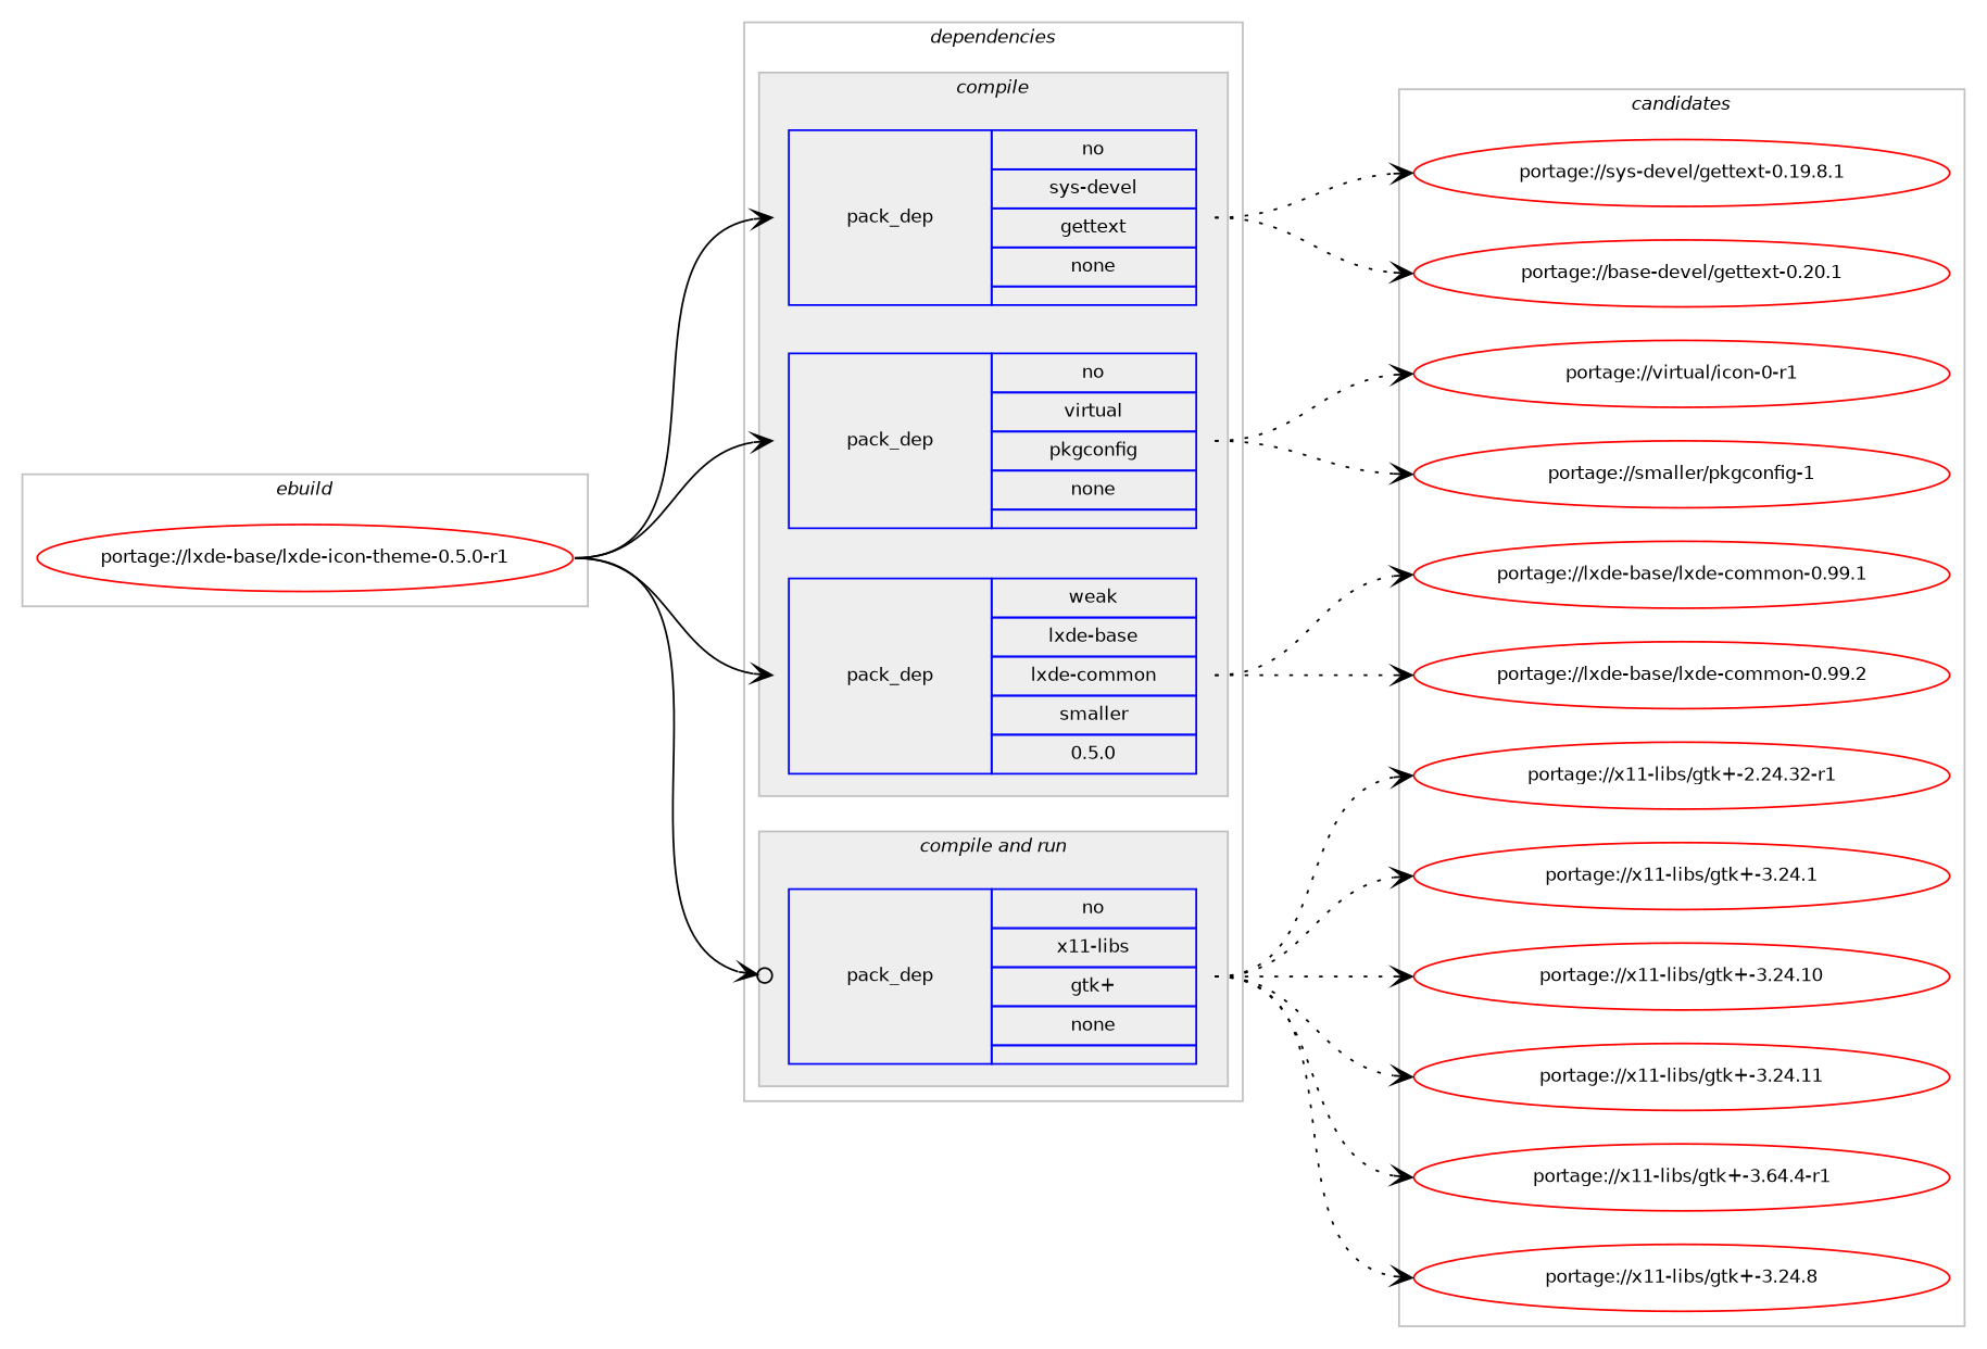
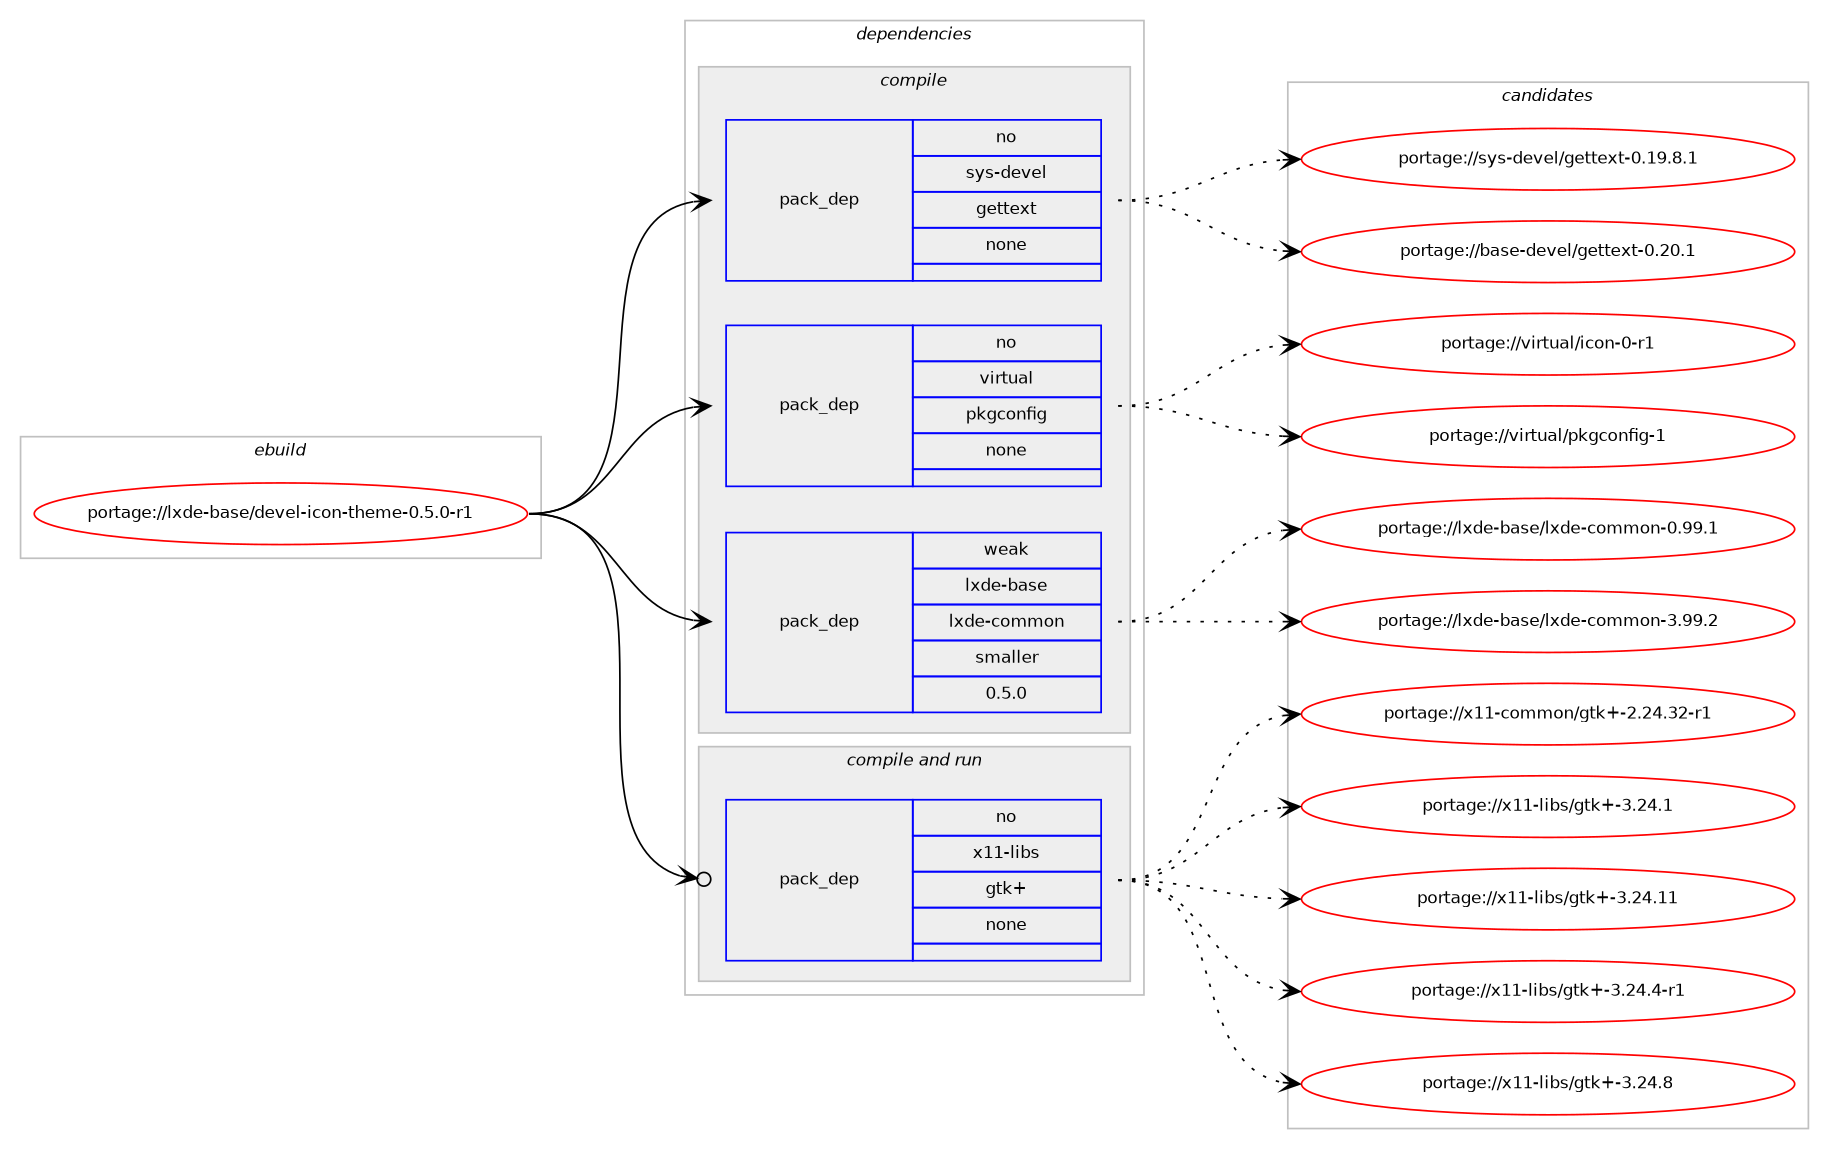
  digraph {
    compound=true
    concentrate=true
    fontname=Helvetica
    fontsize=10
    newrank=true
    rankdir=LR
    ranksep=1.5
    node [color=red fontname=Helvetica fontsize=10]
    edge [arrowhead=vee headport=w style=dotted tailport=e weight=100]
-   n1 [label="portage://lxde-base/lxde-icon-theme-0.5.0-r1" width=4]
+   n1 [label="portage://lxde-base/devel-icon-theme-0.5.0-r1" width=4]
    n2 [color=blue label=<<TABLE BORDER="0" CELLBORDER="1" CELLSPACING="0" CELLPADDING="4" WIDTH="220"><TR><TD ROWSPAN="6" CELLPADDING="30">pack_dep</TD></TR><TR><TD WIDTH="110">no</TD></TR><TR><TD>sys-devel</TD></TR><TR><TD>gettext</TD></TR><TR><TD>none</TD></TR><TR><TD></TD></TR></TABLE>> shape=none]
    n3 [color=blue label=<<TABLE BORDER="0" CELLBORDER="1" CELLSPACING="0" CELLPADDING="4" WIDTH="220"><TR><TD ROWSPAN="6" CELLPADDING="30">pack_dep</TD></TR><TR><TD WIDTH="110">no</TD></TR><TR><TD>virtual</TD></TR><TR><TD>pkgconfig</TD></TR><TR><TD>none</TD></TR><TR><TD></TD></TR></TABLE>> shape=none]
    n4 [color=blue label=<<TABLE BORDER="0" CELLBORDER="1" CELLSPACING="0" CELLPADDING="4" WIDTH="220"><TR><TD ROWSPAN="6" CELLPADDING="30">pack_dep</TD></TR><TR><TD WIDTH="110">weak</TD></TR><TR><TD>lxde-base</TD></TR><TR><TD>lxde-common</TD></TR><TR><TD>smaller</TD></TR><TR><TD>0.5.0</TD></TR></TABLE>> shape=none]
    n5 [color=blue label=<<TABLE BORDER="0" CELLBORDER="1" CELLSPACING="0" CELLPADDING="4" WIDTH="220"><TR><TD ROWSPAN="6" CELLPADDING="30">pack_dep</TD></TR><TR><TD WIDTH="110">no</TD></TR><TR><TD>x11-libs</TD></TR><TR><TD>gtk+</TD></TR><TR><TD>none</TD></TR><TR><TD></TD></TR></TABLE>> shape=none]
    n6 [label="portage://sys-devel/gettext-0.19.8.1" width=4]
    n7 [label="portage://base-devel/gettext-0.20.1" width=4]
    n8 [label="portage://virtual/icon-0-r1" width=4]
-   n9 [label="portage://smaller/pkgconfig-1" width=4]
+   n9 [label="portage://virtual/pkgconfig-1" width=4]
    n10 [label="portage://lxde-base/lxde-common-0.99.1" width=4]
-   n11 [label="portage://lxde-base/lxde-common-0.99.2" width=4]
-   n12 [label="portage://x11-libs/gtk+-2.24.32-r1" width=4]
+   n11 [label="portage://lxde-base/lxde-common-3.99.2" width=4]
+   n12 [label="portage://x11-common/gtk+-2.24.32-r1" width=4]
    n13 [label="portage://x11-libs/gtk+-3.24.1" width=4]
-   n14 [label="portage://x11-libs/gtk+-3.24.10" width=4]
    n15 [label="portage://x11-libs/gtk+-3.24.11" width=4]
-   n16 [label="portage://x11-libs/gtk+-3.64.4-r1" width=4]
+   n16 [label="portage://x11-libs/gtk+-3.24.4-r1" width=4]
    n17 [label="portage://x11-libs/gtk+-3.24.8" width=4]
    subgraph cluster_1 {
      color=gray
      label=<<i>ebuild</i>>
      rank=same
      n1
    }
    subgraph cluster_2 {
      color=gray
      label=<<i>dependencies</i>>
      subgraph cluster_3 {
        color=gray
        fillcolor="#eeeeee"
        label=<<i>compile</i>>
        style=filled
        subgraph sub_4 {
          color=gray
          fillcolor="#eeeeee"
          label=<<i>compile</i>>
          style=filled
          n2
        }
        subgraph sub_5 {
          color=gray
          fillcolor="#eeeeee"
          label=<<i>compile</i>>
          style=filled
          n3
        }
        subgraph sub_6 {
          color=gray
          fillcolor="#eeeeee"
          label=<<i>compile</i>>
          style=filled
          n4
        }
      }
      subgraph cluster_7 {
        color=gray
        fillcolor="#eeeeee"
        label=<<i>compile and run</i>>
        style=filled
        subgraph sub_8 {
          color=gray
          fillcolor="#eeeeee"
          label=<<i>compile and run</i>>
          style=filled
          n5
        }
      }
      subgraph cluster_9 {
        color=gray
        fillcolor="#eeeeee"
        label=<<i>run</i>>
        style=filled
      }
    }
    subgraph cluster_10 {
      color=gray
      label=<<i>candidates</i>>
      rank=same
      subgraph sub_11 {
        color=black
        label=<<i>candidates</i>>
        nodesep=1
        rank=same
        n6
        n7
      }
      subgraph sub_12 {
        color=black
        label=<<i>candidates</i>>
        nodesep=1
        rank=same
        n8
        n9
      }
      subgraph sub_13 {
        color=black
        label=<<i>candidates</i>>
        nodesep=1
        rank=same
        n10
        n11
      }
      subgraph sub_14 {
        color=black
        label=<<i>candidates</i>>
        nodesep=1
        rank=same
        n12
        n13
-       n14
        n15
        n16
        n17
      }
    }
    n1 -> n2 [style=solid weight=20]
    n1 -> n3 [style=solid weight=20]
    n1 -> n4 [style=solid weight=20]
    n1 -> n5 [arrowhead=odotvee style=solid weight=20]
    n2 -> n6
    n2 -> n7
    n3 -> n8
    n3 -> n9
    n4 -> n10
    n4 -> n11
    n5 -> n12
    n5 -> n13
-   n5 -> n14
    n5 -> n15
    n5 -> n16
    n5 -> n17
  }
